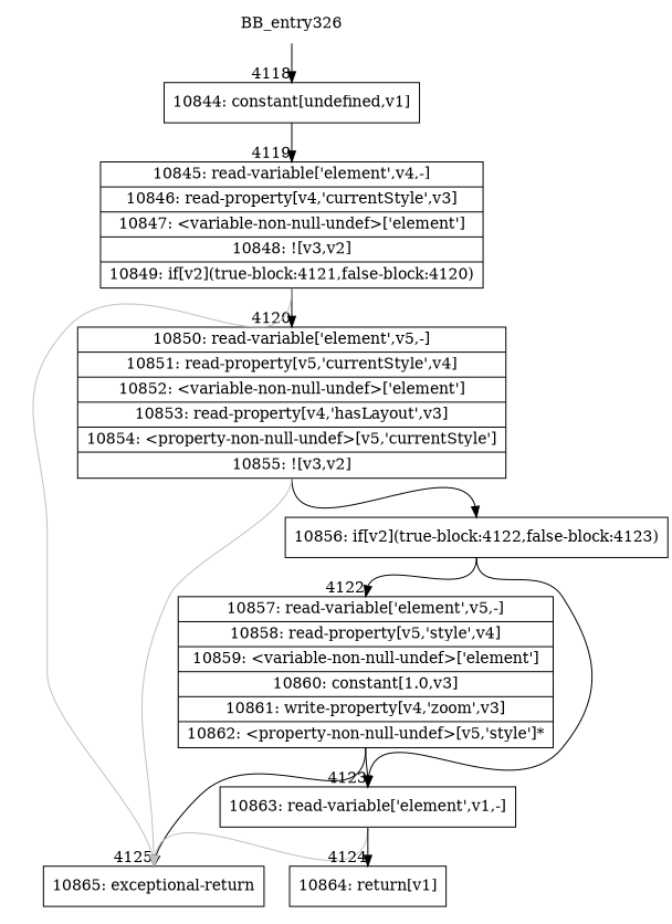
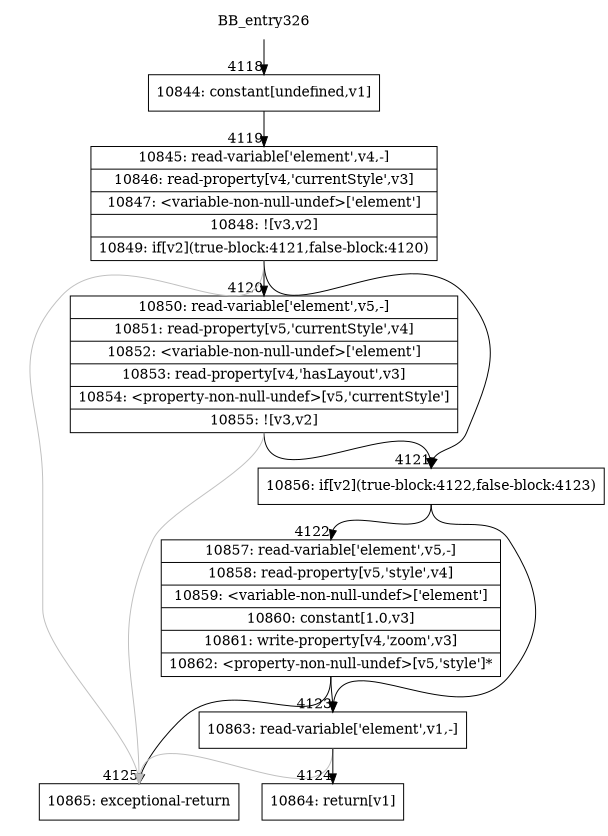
  digraph {
    rankdir=TD
    node [shape=record]
    edge [headport=n tailport=s]
    n1 [label=BB_entry326 shape=none]
    n2 [label="{10844: constant[undefined,v1]}"]
    n3 [label="{10845: read-variable['element',v4,-]|10846: read-property[v4,'currentStyle',v3]|10847: \<variable-non-null-undef\>['element']|10848: ![v3,v2]|10849: if[v2](true-block:4121,false-block:4120)}"]
    n4 [label="{10856: if[v2](true-block:4122,false-block:4123)}"]
    n5 [label="{10850: read-variable['element',v5,-]|10851: read-property[v5,'currentStyle',v4]|10852: \<variable-non-null-undef\>['element']|10853: read-property[v4,'hasLayout',v3]|10854: \<property-non-null-undef\>[v5,'currentStyle']|10855: ![v3,v2]}"]
    n6 [label="{10865: exceptional-return}"]
    n7 [label="{10857: read-variable['element',v5,-]|10858: read-property[v5,'style',v4]|10859: \<variable-non-null-undef\>['element']|10860: constant[1.0,v3]|10861: write-property[v4,'zoom',v3]|10862: \<property-non-null-undef\>[v5,'style']*}"]
    n8 [label="{10863: read-variable['element',v1,-]}"]
    n9 [label="{10864: return[v1]}"]
    n1 -> n2 [headlabel="    4118"]
    n2 -> n3 [headlabel="      4119"]
+   n3 -> n4 [headlabel="      4121"]
    n3 -> n5 [headlabel="      4120"]
    n3 -> n6 [color=gray headlabel="      4125"]
    n4 -> n7 [headlabel="      4122"]
    n4 -> n8 [headlabel="      4123"]
    n5 -> n4
    n5 -> n6 [color=gray]
    n7 -> n6 [color=black]
    n7 -> n8
    n8 -> n6 [color=gray]
    n8 -> n9 [headlabel="      4124"]
  }
